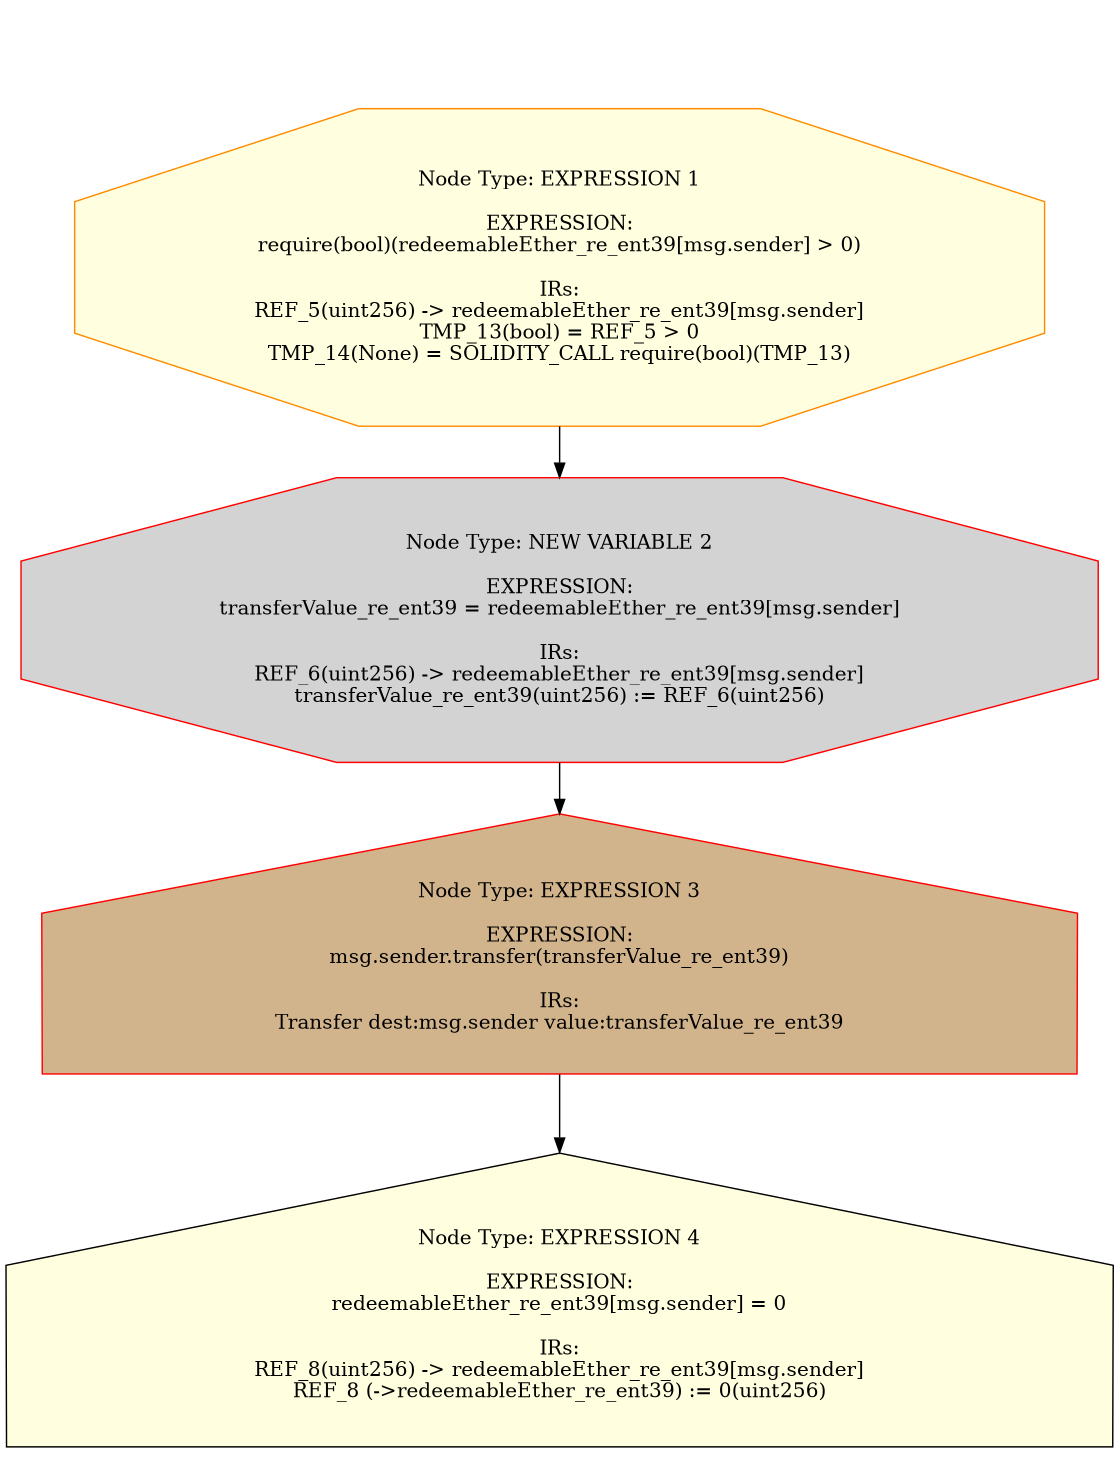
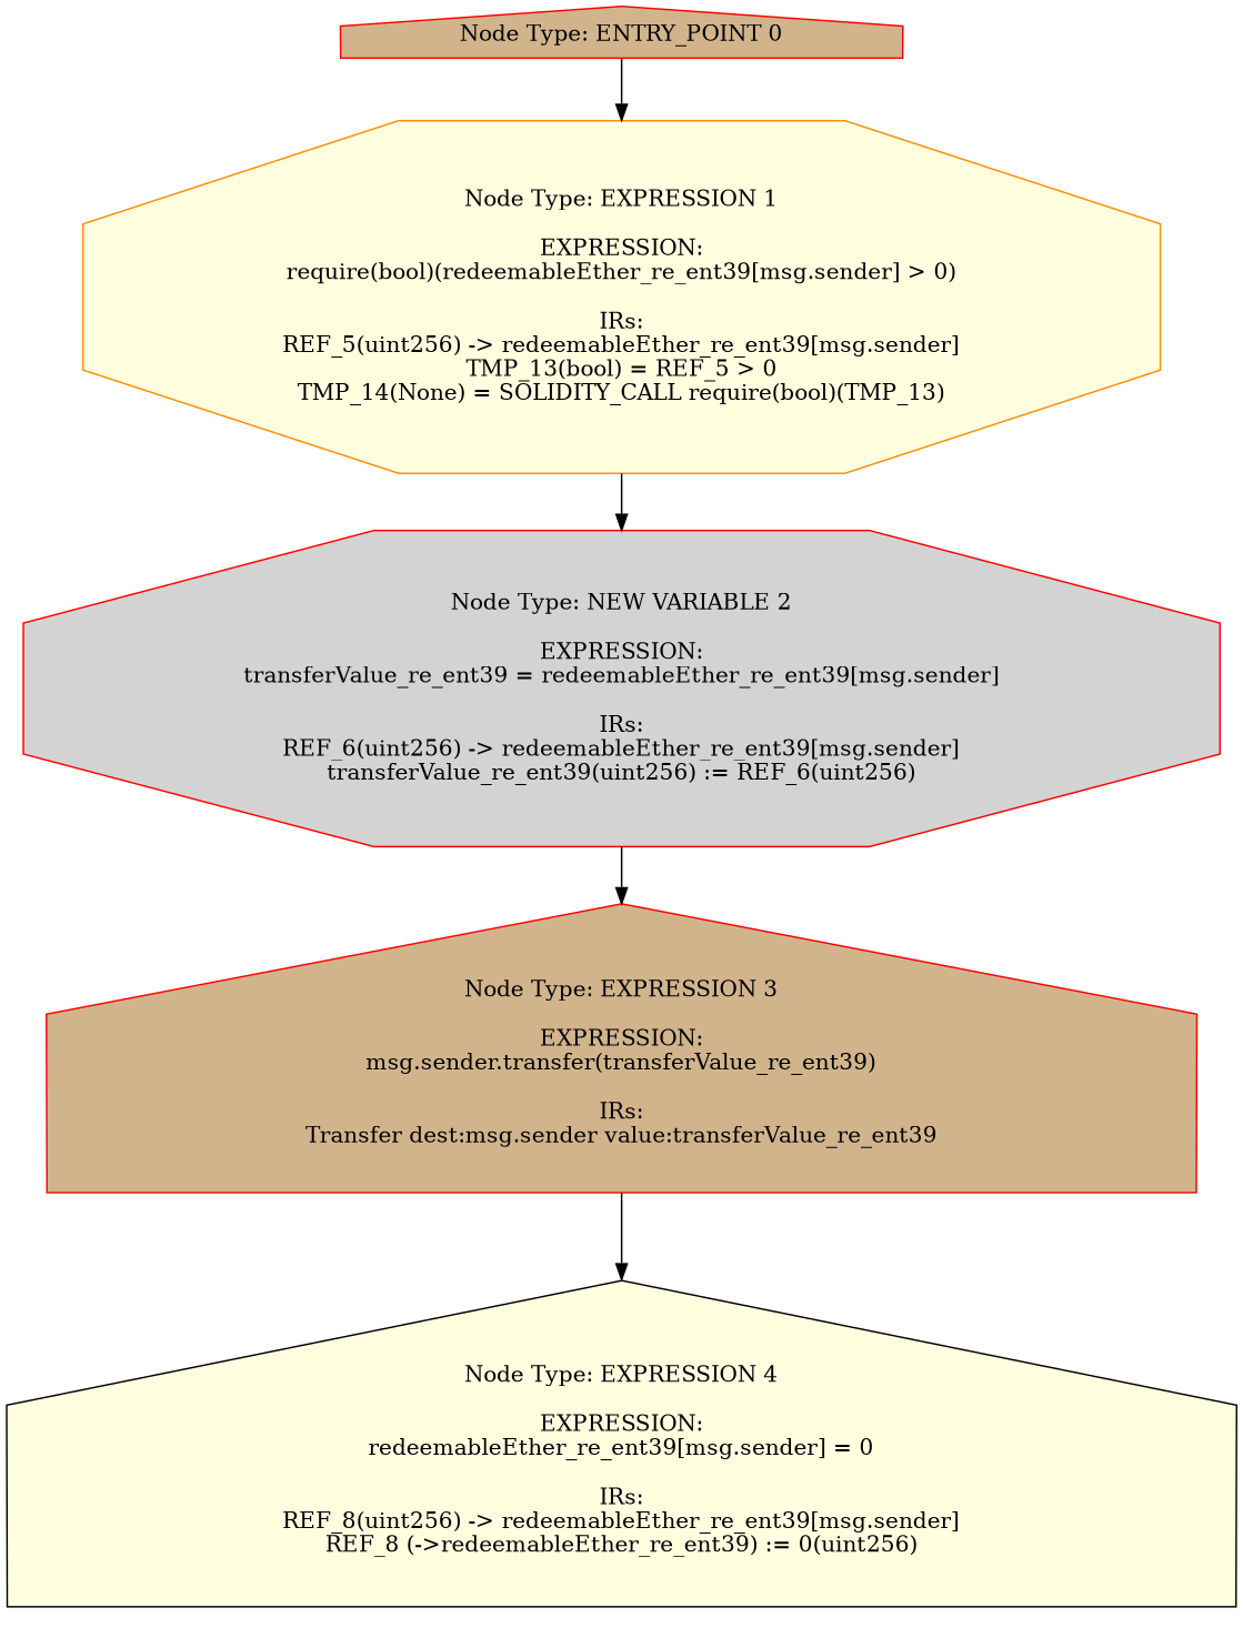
  digraph {
    node [style=filled fillcolor=tan color=red shape=house]
+   n1 [label="Node Type: ENTRY_POINT 0\n"]
    n2 [label="Node Type: EXPRESSION 1\n\nEXPRESSION:\nrequire(bool)(redeemableEther_re_ent39[msg.sender] > 0)\n\nIRs:\nREF_5(uint256) -> redeemableEther_re_ent39[msg.sender]\nTMP_13(bool) = REF_5 > 0\nTMP_14(None) = SOLIDITY_CALL require(bool)(TMP_13)" fillcolor=lightyellow color=darkorange shape=octagon]
    n3 [label="Node Type: NEW VARIABLE 2\n\nEXPRESSION:\ntransferValue_re_ent39 = redeemableEther_re_ent39[msg.sender]\n\nIRs:\nREF_6(uint256) -> redeemableEther_re_ent39[msg.sender]\ntransferValue_re_ent39(uint256) := REF_6(uint256)" fillcolor=lightgrey shape=octagon]
    n4 [label="Node Type: EXPRESSION 3\n\nEXPRESSION:\nmsg.sender.transfer(transferValue_re_ent39)\n\nIRs:\nTransfer dest:msg.sender value:transferValue_re_ent39"]
    n5 [label="Node Type: EXPRESSION 4\n\nEXPRESSION:\nredeemableEther_re_ent39[msg.sender] = 0\n\nIRs:\nREF_8(uint256) -> redeemableEther_re_ent39[msg.sender]\nREF_8 (->redeemableEther_re_ent39) := 0(uint256)" fillcolor=lightyellow color=black]
+   n1 -> n2
    n2 -> n3
    n3 -> n4
    n4 -> n5
  }
